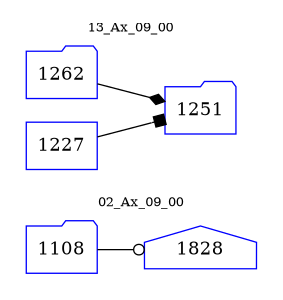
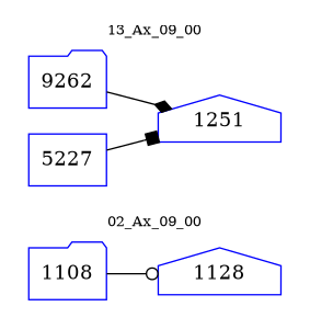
  digraph {
    rankdir=LR
    node [color=blue shape=folder]
    edge [color=black]
    n1 [label=1108]
-   n2 [label=1828 shape=house]
-   n3 [label=1262]
-   n4 [label=1227 shape=box]
-   n5 [label=1251]
+   n2 [label=1128 shape=house]
+   n3 [label=9262]
+   n4 [label=5227 shape=box]
+   n5 [label=1251 shape=house]
    subgraph cluster_1 {
      color=white
      fontsize=10
      label="02_Ax_09_00"
      n1
      n2
    }
    subgraph cluster_2 {
      color=white
      fontsize=10
      label="13_Ax_09_00"
      n3
      n4
      n5
    }
    n1 -> n2 [arrowhead=odot]
    n3 -> n5 [arrowhead=diamond]
    n4 -> n5 [arrowhead=box]
  }
